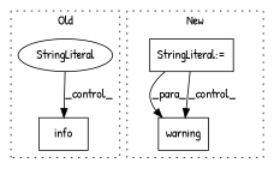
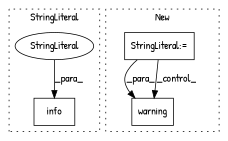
  digraph {
    fontname="Patrick Hand"
    node [a=32 fontname="Patrick Hand" shape=box]
    edge [fontname="Patrick Hand"]
    n1 [l="5,1" label=info s="2830,2867"]
    n2 [a=45 l=19 label=StringLiteral s=2835 shape=ellipse]
    n3 [l="8,1" label=warning s="3417,3472"]
    n4 [a=7 l="71,2" label="StringLiteral:=" s="3140,3251"]
    subgraph cluster_1 {
-     label=Old
+     label=StringLiteral
      style=dotted
      n1
      n2
    }
    subgraph cluster_2 {
      label=New
      style=dotted
      n3
      n4
    }
-   n2 -> n1 [label=_control_]
+   n2 -> n1 [label=_para_]
    n4 -> n3 [label=_para_]
    n4 -> n3 [label=_control_]
  }
